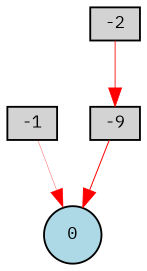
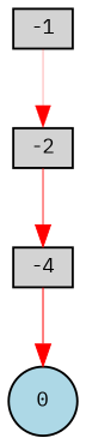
  digraph {
    fontname="IBM Plex Mono"
    node [fillcolor=lightgray fontname="IBM Plex Mono" fontsize=9 shape=box style=filled]
    edge [color=red fontname="IBM Plex Mono" style=solid]
    -1 [height=0.2 width=0.2]
    0 [fillcolor=lightblue height=0.2 shape=circle width=0.2]
    -2 [height=0.2 width=0.2]
-   -4 [height=0.2 width=0.2 label=-9]
-   -1 -> 0 [penwidth=0.1626053971935137]
+   -4 [height=0.2 width=0.2]
+   -1 -> -2 [penwidth=0.1626053971935137]
    -2 -> -4 [penwidth=0.45880798996216554]
    -4 -> 0 [penwidth=0.5373988955980956]
  }
